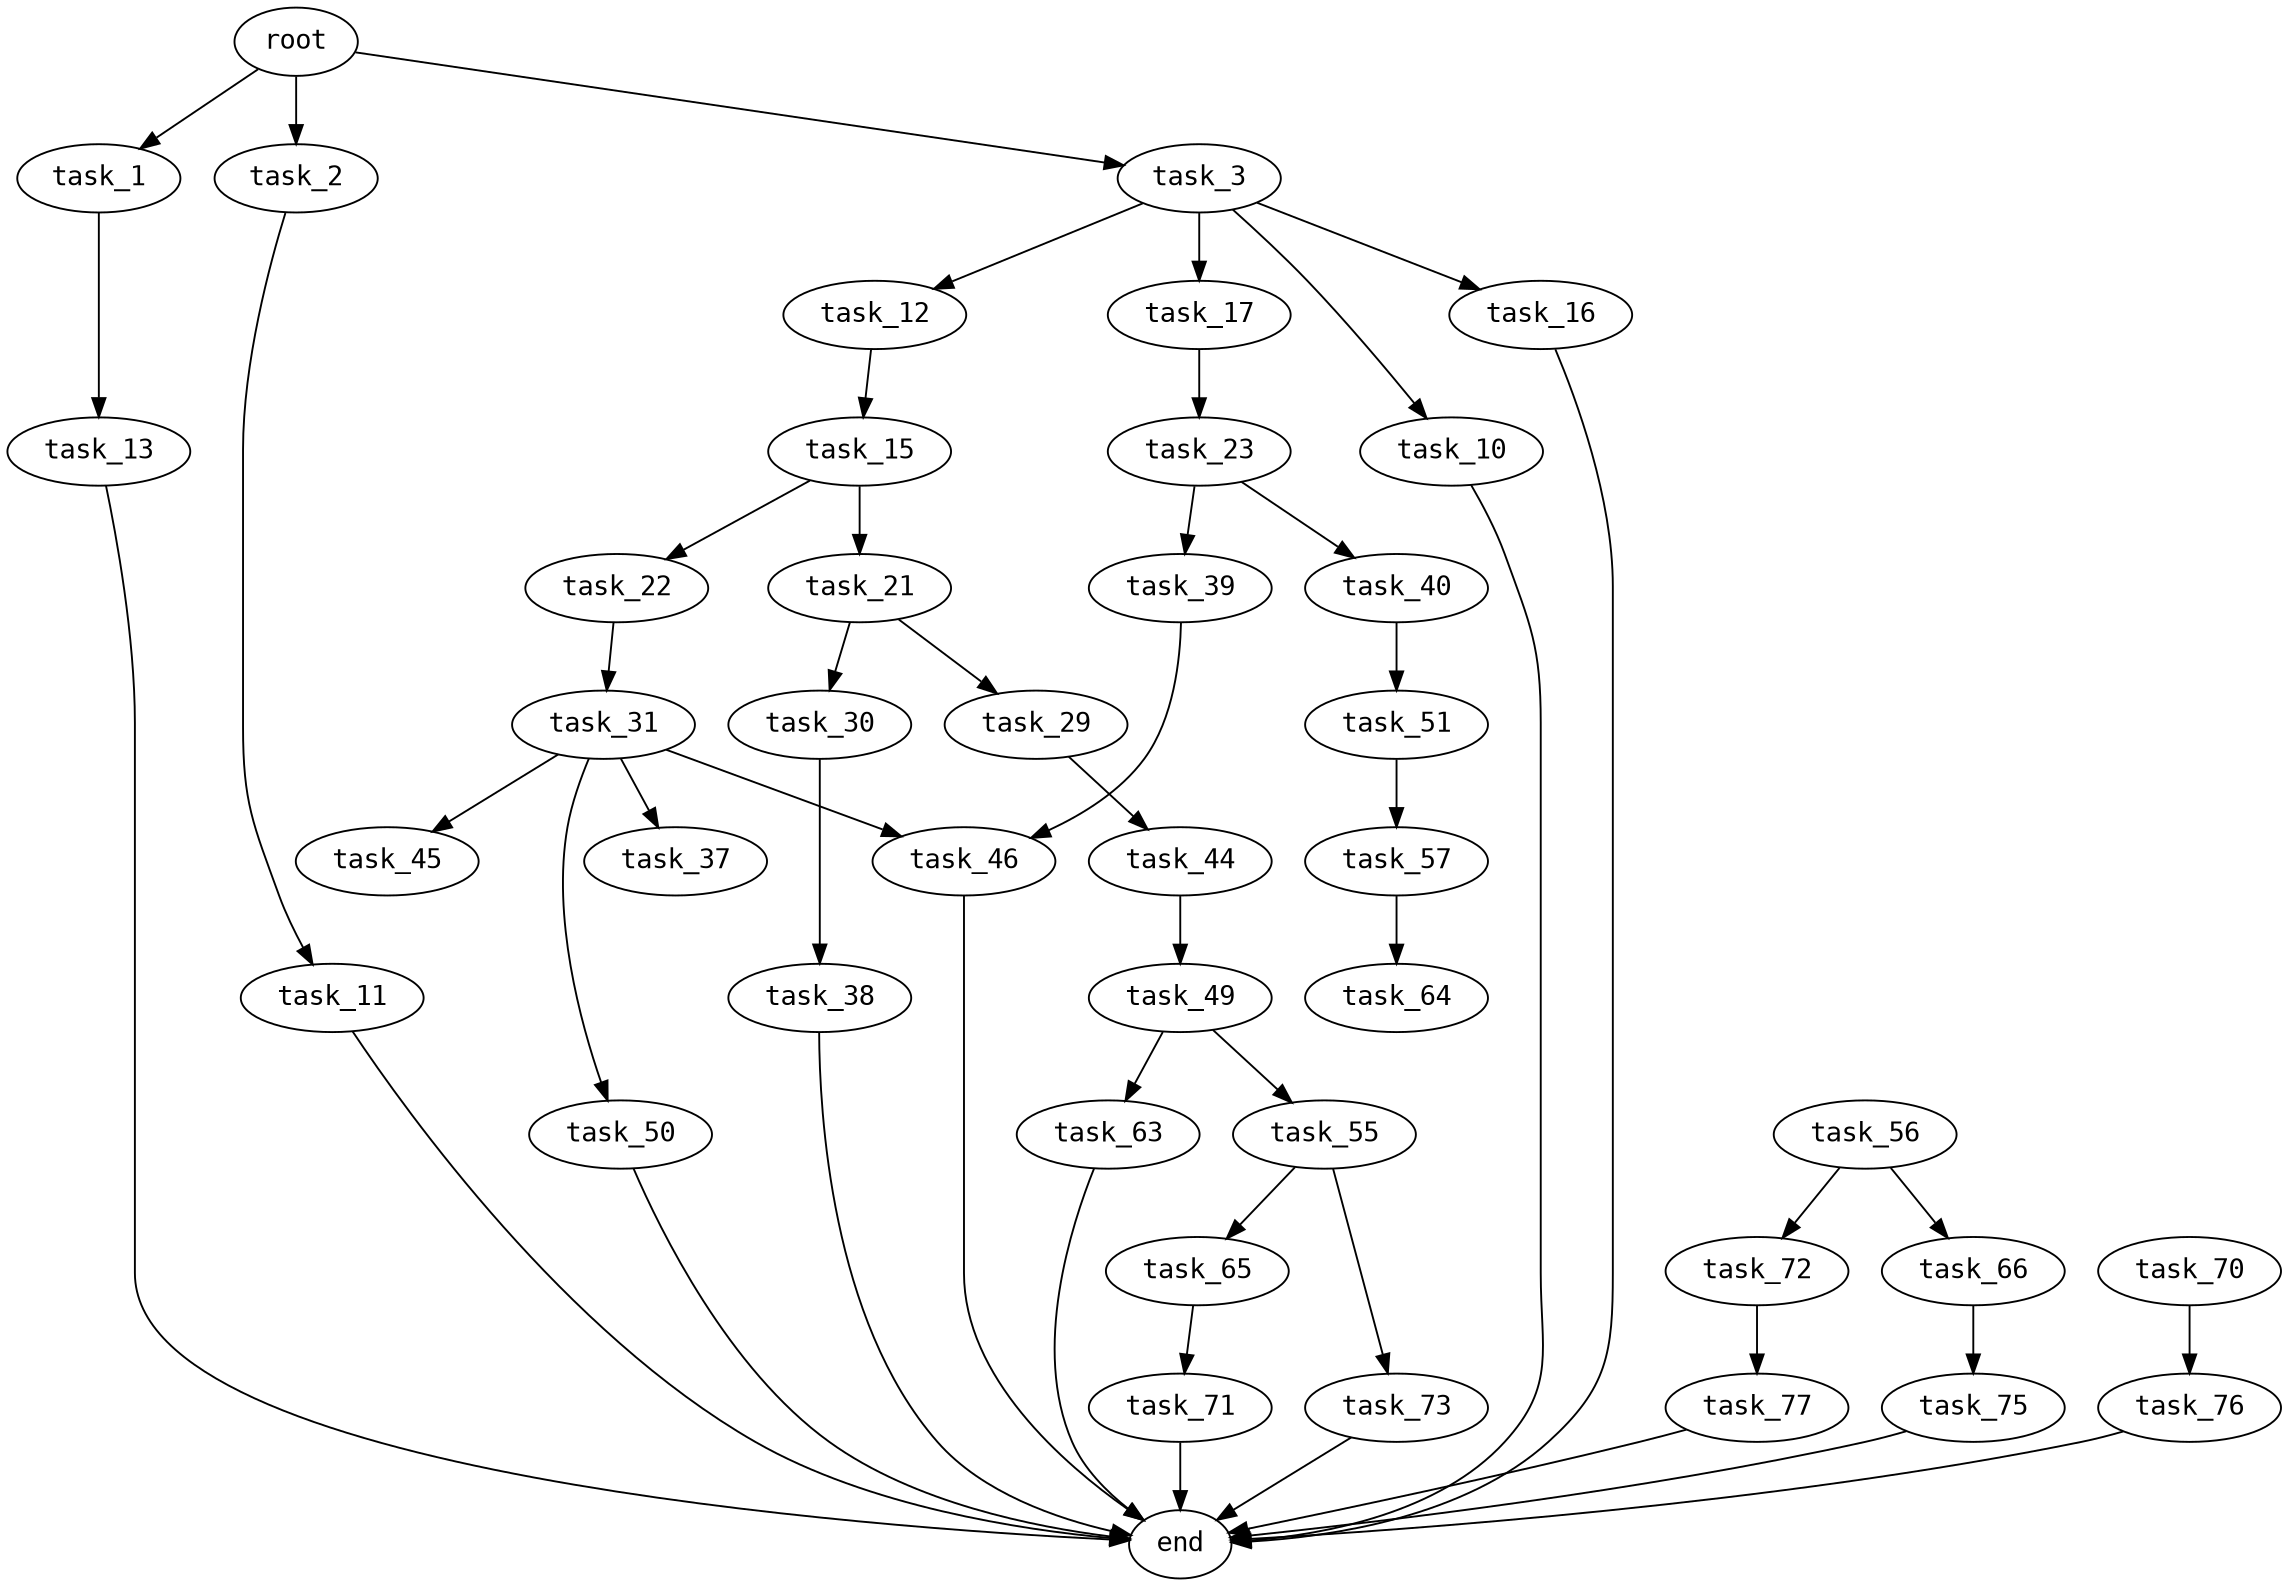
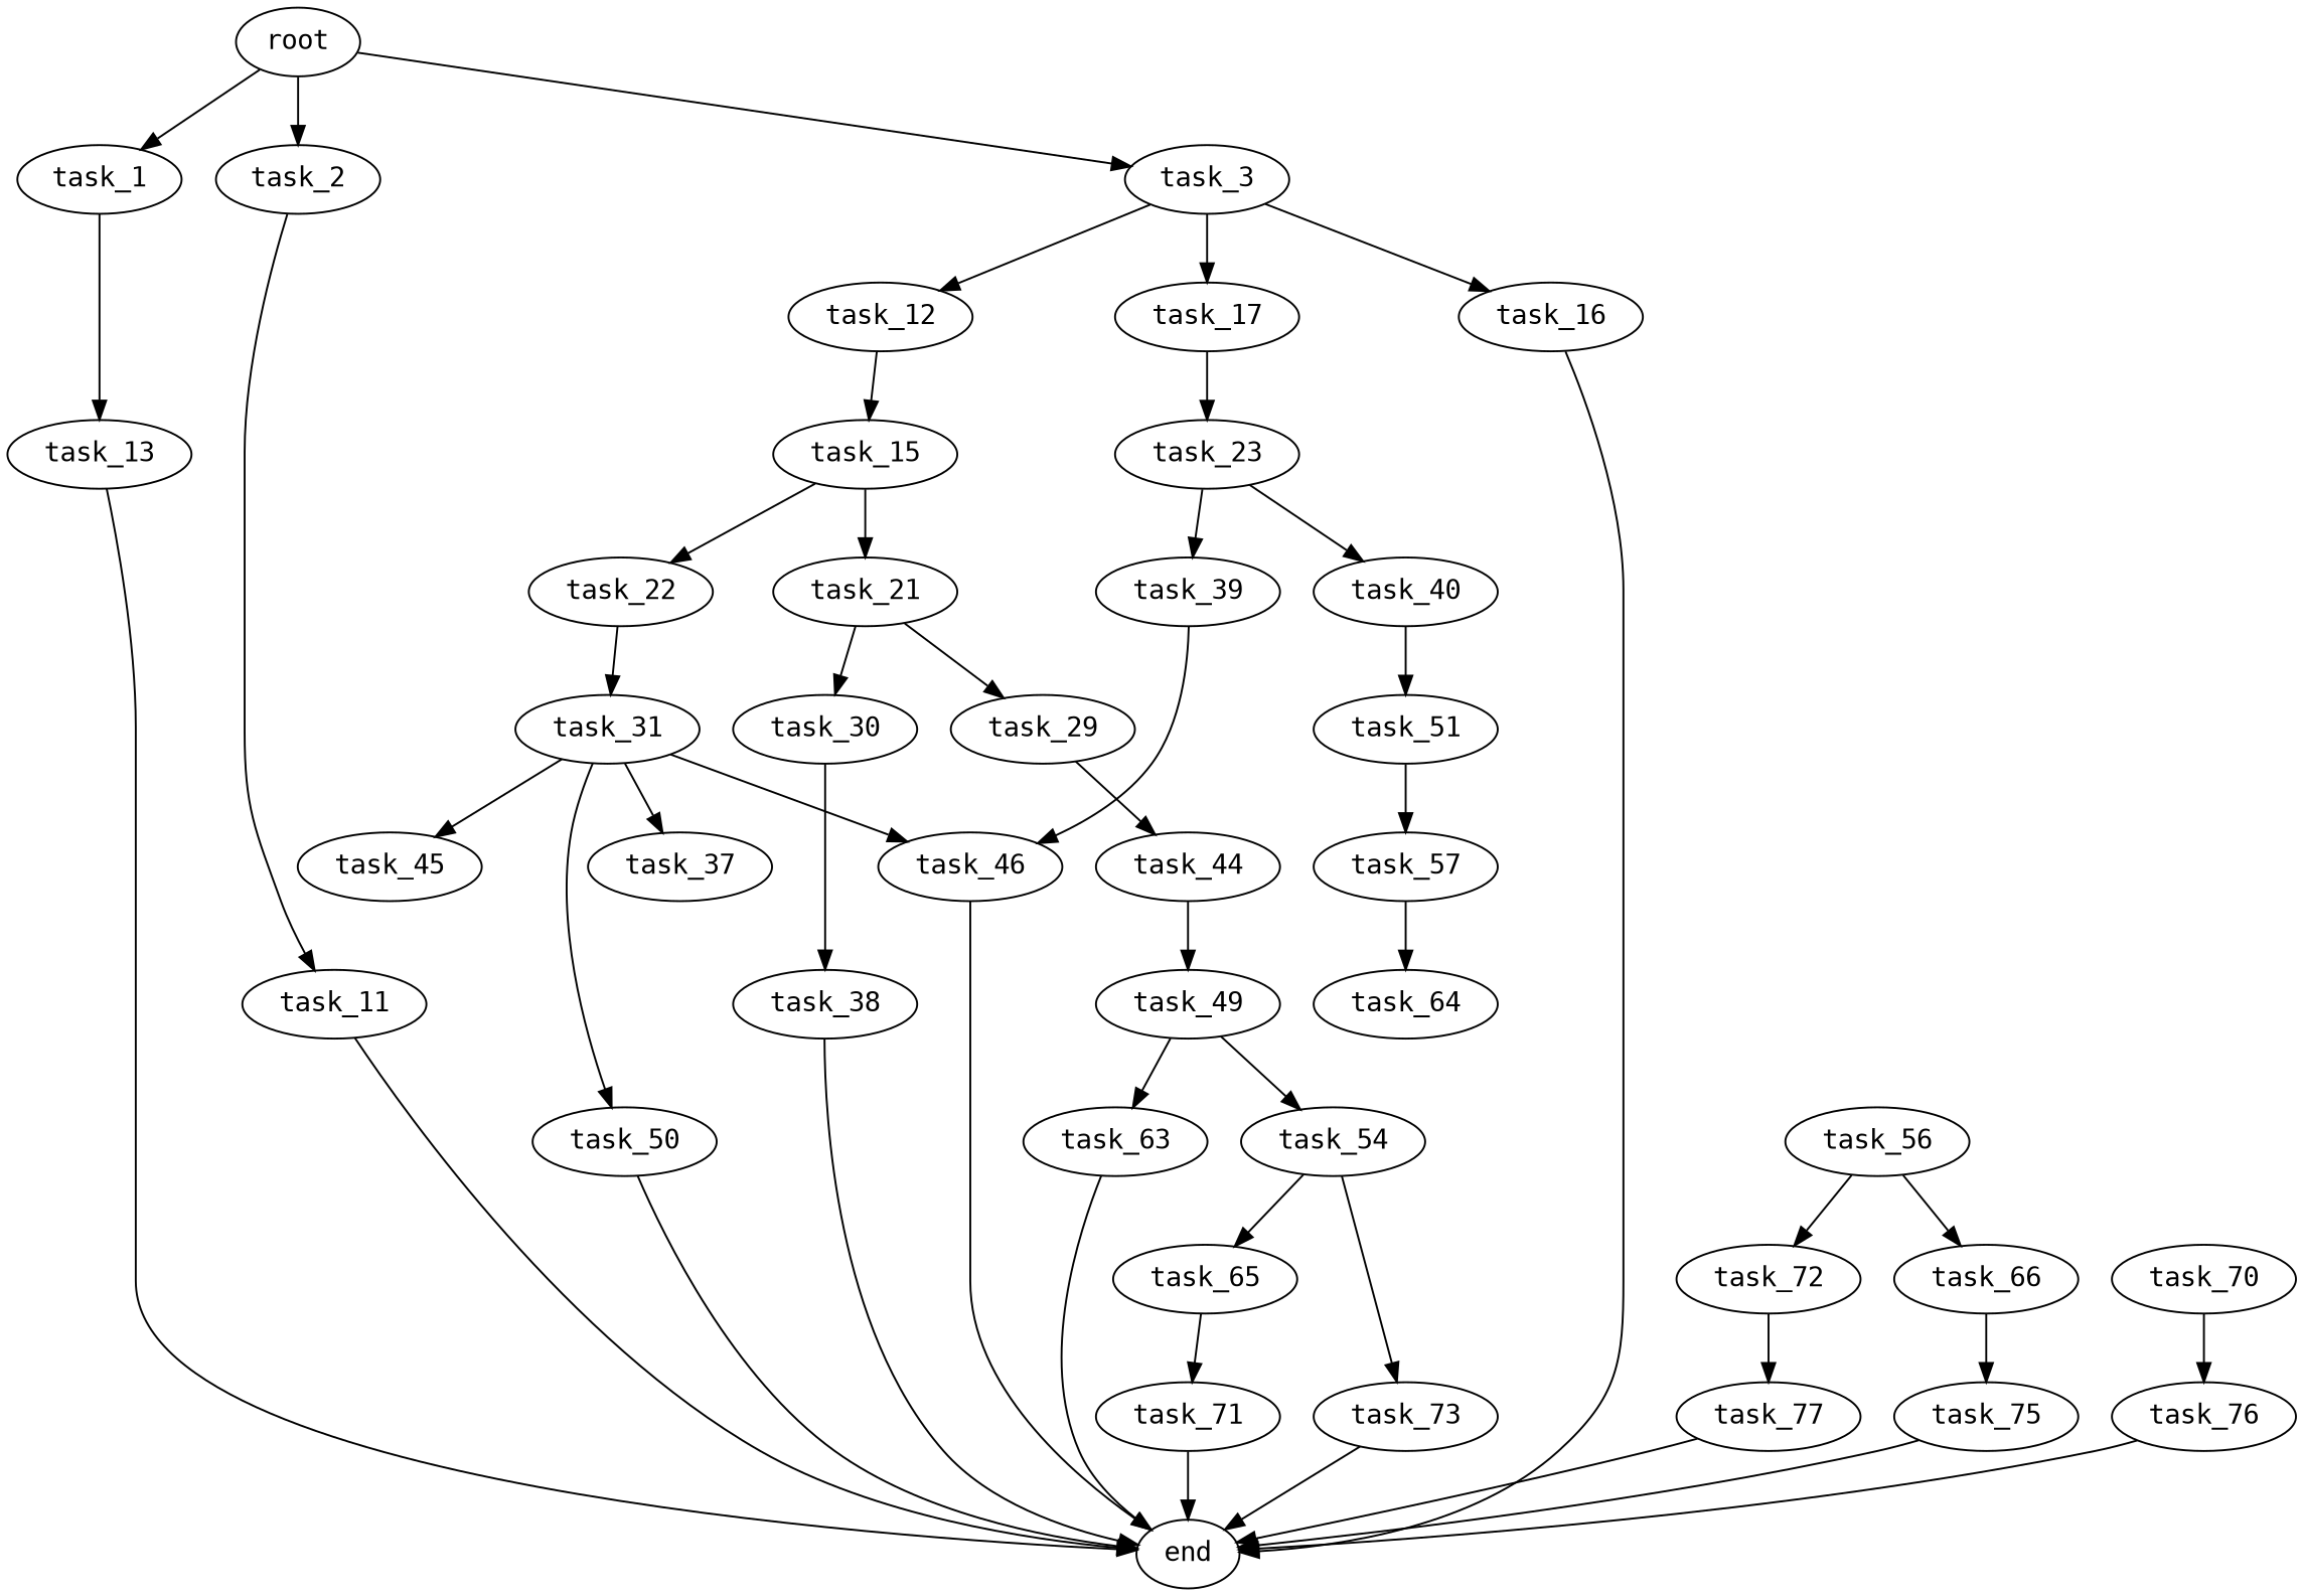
  digraph {
    fontname="DejaVu Sans Mono"
    node [fontname="DejaVu Sans Mono"]
    edge [fontname="DejaVu Sans Mono"]
    root
    task_1
    task_2
    task_3
    task_13
    task_11
-   task_10
    task_12
    task_16
    task_17
    end
    task_15
    task_23
    task_21
    task_22
    task_39
    task_40
    task_29
    task_30
    task_31
    task_44
    task_38
    task_37
    task_45
    task_46
    task_50
    task_51
    task_49
    task_57
-   task_55
+   task_55 [label=task_54]
    task_63
    task_56
    task_66
    task_72
    task_64
    task_65
    task_73
    n38 [label=task_75]
    task_77
    task_71
    task_70
    task_76
    root -> task_1
    root -> task_2
    root -> task_3
    task_1 -> task_13
    task_2 -> task_11
-   task_3 -> task_10
    task_3 -> task_12
    task_3 -> task_16
    task_3 -> task_17
    task_13 -> end
    task_11 -> end
-   task_10 -> end
    task_12 -> task_15
    task_16 -> end
    task_17 -> task_23
    task_15 -> task_21
    task_15 -> task_22
    task_23 -> task_39
    task_23 -> task_40
    task_21 -> task_29
    task_21 -> task_30
    task_22 -> task_31
    task_39 -> task_46
    task_40 -> task_51
    task_29 -> task_44
    task_30 -> task_38
    task_31 -> task_37
    task_31 -> task_45
    task_31 -> task_46
    task_31 -> task_50
    task_44 -> task_49
    task_38 -> end
    task_46 -> end
    task_50 -> end
    task_51 -> task_57
    task_49 -> task_55
    task_49 -> task_63
    task_57 -> task_64
    task_55 -> task_65
    task_55 -> task_73
    task_63 -> end
    task_56 -> task_66
    task_56 -> task_72
    task_66 -> n38
    task_72 -> task_77
    task_65 -> task_71
    task_73 -> end
    n38 -> end
    task_77 -> end
    task_71 -> end
    task_70 -> task_76
    task_76 -> end
  }
